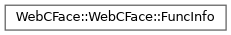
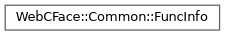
  digraph {
    rankdir=LR
-   n1 [color=grey40 fillcolor=white fontname=Helvetica fontsize=10 height=0.2 label="WebCFace::WebCFace::FuncInfo" shape=box style=filled width=0.4]
+   n1 [color=grey40 fillcolor=white fontname=Helvetica fontsize=10 height=0.2 label="WebCFace::Common::FuncInfo" shape=box style=filled width=0.4]
  }
